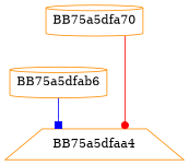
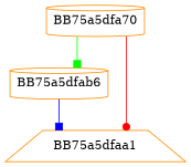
  digraph {
    splines=ortho
    node [color=darkorange shape=cylinder]
    edge [arrowhead=box]
    n1 [label=BB75a5dfab6]
    BB75a5dfa70
-   BB75a5dfaa4 [shape=trapezium]
+   BB75a5dfaa4 [shape=trapezium label=BB75a5dfaa1]
    n1 -> BB75a5dfaa4 [color=blue]
+   BB75a5dfa70 -> n1 [color=green]
    BB75a5dfa70 -> BB75a5dfaa4 [arrowhead=dot color=red]
  }
